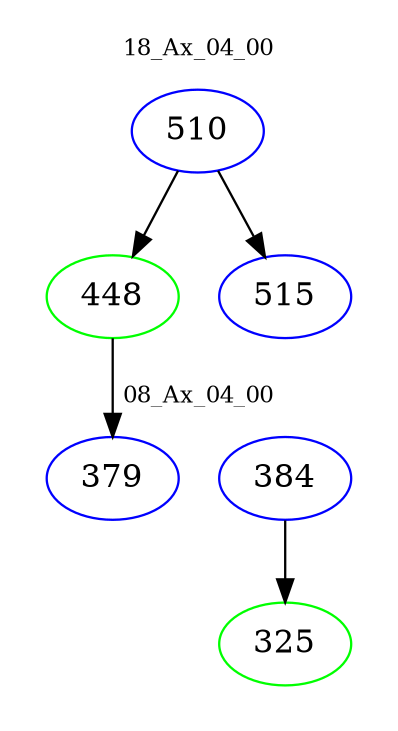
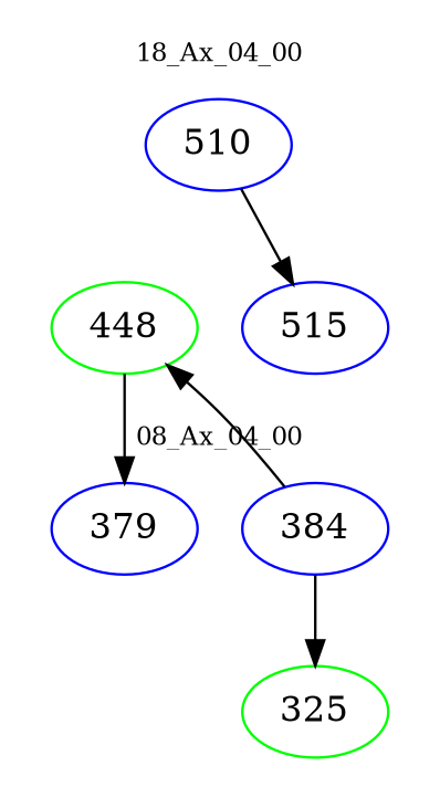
  digraph {
    node [color=blue]
    edge [color=black]
    n1 [label=384]
    n2 [label=379]
    n3 [color=green label=325]
    n4 [label=510]
    n5 [color=green label=448]
    n6 [label=515]
    subgraph cluster_1 {
      color=white
      fontsize=10
      label="08_Ax_04_00"
      n1
      n2
      n3
    }
    subgraph cluster_2 {
      color=white
      fontsize=10
      label="18_Ax_04_00"
      n4
      n5
      n6
    }
    n1 -> n3
-   n4 -> n5
+   n1 -> n5
    n4 -> n6
    n5 -> n2
  }
